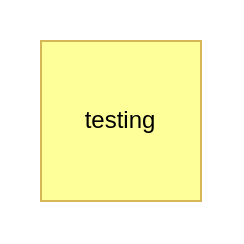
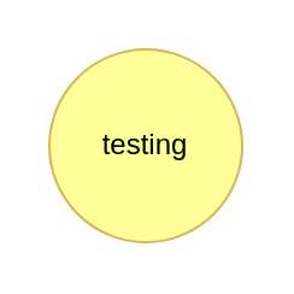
  <mxCell id="0" />
  <mxCell id="1" parent="0" />
- <mxCell id="2" value="testing" style="whiteSpace=wrap;html=1;aspect=fixed;strokeColor=#d6b656;fillColor=#FFFF99;" vertex="1" parent="1"><mxGeometry x="20" y="20" width="80" height="80" as="geometry" /></mxCell>
+ <mxCell id="2" value="testing" style="ellipse;whiteSpace=wrap;html=1;aspect=fixed;strokeColor=#d6b656;fillColor=#FFFF99;" vertex="1" parent="1"><mxGeometry x="20" y="20" width="80" height="80" as="geometry" /></mxCell>
